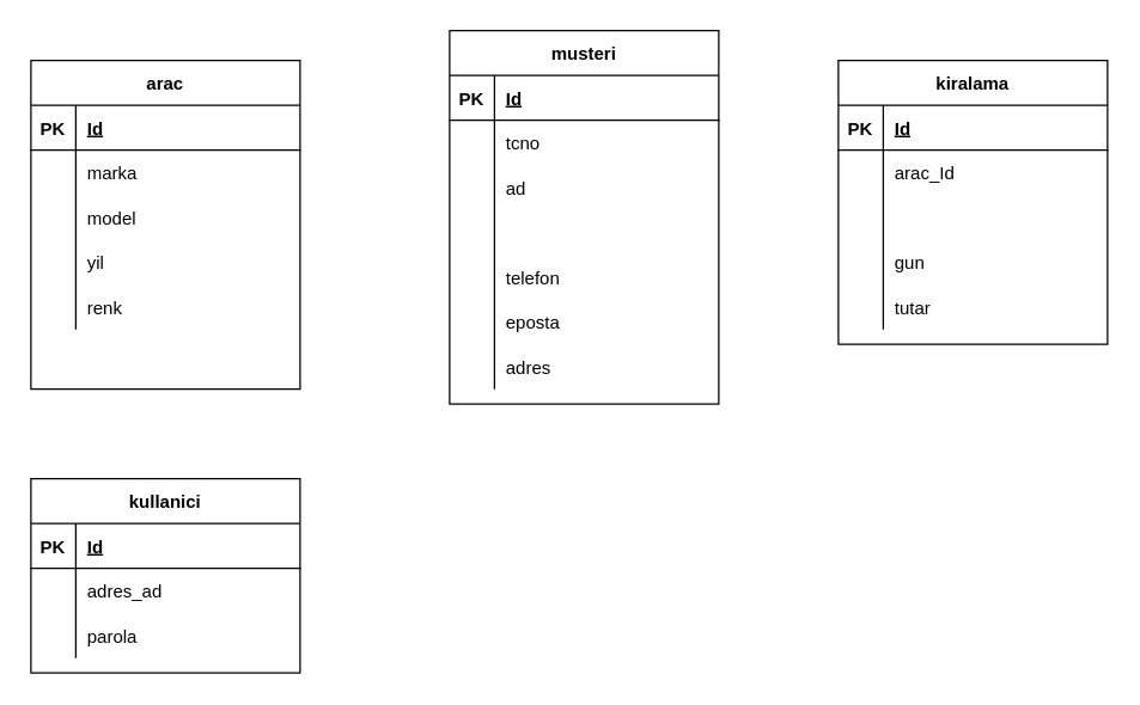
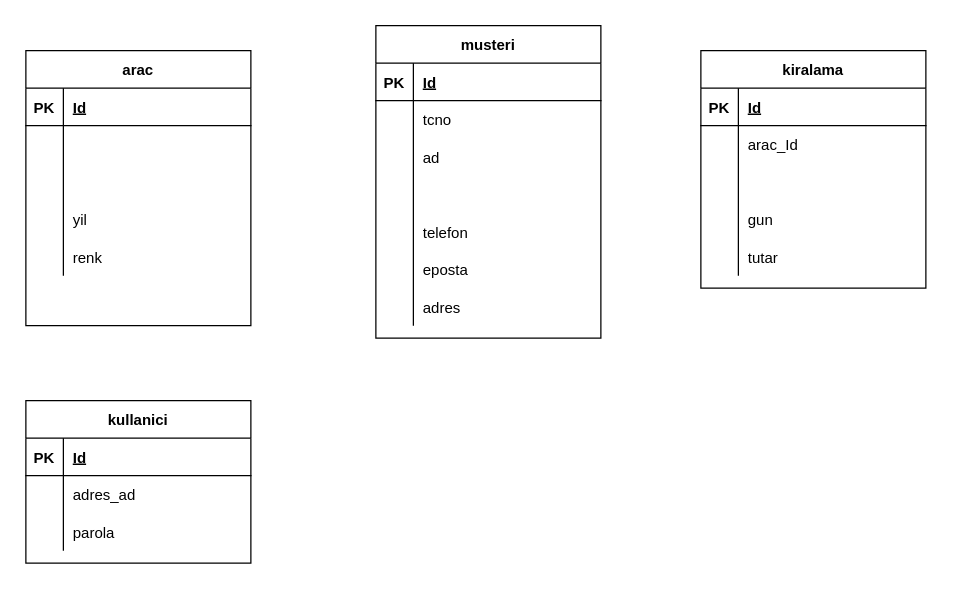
  <mxCell id="0" />
  <mxCell id="1" parent="0" />
  <mxCell id="2" value="arac" style="shape=table;startSize=30;container=1;collapsible=1;childLayout=tableLayout;fixedRows=1;rowLines=0;fontStyle=1;align=center;resizeLast=1;" vertex="1" parent="1"><mxGeometry x="20" y="40" width="180" height="220" as="geometry" /></mxCell>
  <mxCell id="3" value="" style="shape=partialRectangle;collapsible=0;dropTarget=0;pointerEvents=0;fillColor=none;top=0;left=0;bottom=1;right=0;points=[[0,0.5],[1,0.5]];portConstraint=eastwest;" vertex="1" parent="2"><mxGeometry y="30" width="180" height="30" as="geometry" /></mxCell>
  <mxCell id="4" value="PK" style="shape=partialRectangle;connectable=0;fillColor=none;top=0;left=0;bottom=0;right=0;fontStyle=1;overflow=hidden;" vertex="1" parent="3"><mxGeometry width="30" height="30" as="geometry" /></mxCell>
  <mxCell id="5" value="Id" style="shape=partialRectangle;connectable=0;fillColor=none;top=0;left=0;bottom=0;right=0;align=left;spacingLeft=6;fontStyle=5;overflow=hidden;" vertex="1" parent="3"><mxGeometry x="30" width="150" height="30" as="geometry" /></mxCell>
  <mxCell id="6" value="" style="shape=partialRectangle;collapsible=0;dropTarget=0;pointerEvents=0;fillColor=none;top=0;left=0;bottom=0;right=0;points=[[0,0.5],[1,0.5]];portConstraint=eastwest;" vertex="1" parent="2"><mxGeometry y="60" width="180" height="30" as="geometry" /></mxCell>
  <mxCell id="7" value="" style="shape=partialRectangle;connectable=0;fillColor=none;top=0;left=0;bottom=0;right=0;editable=1;overflow=hidden;" vertex="1" parent="6"><mxGeometry width="30" height="30" as="geometry" /></mxCell>
- <mxCell id="8" value="marka" style="shape=partialRectangle;connectable=0;fillColor=none;top=0;left=0;bottom=0;right=0;align=left;spacingLeft=6;overflow=hidden;" vertex="1" parent="6"><mxGeometry x="30" width="150" height="30" as="geometry" /></mxCell>
  <mxCell id="9" value="" style="shape=partialRectangle;collapsible=0;dropTarget=0;pointerEvents=0;fillColor=none;top=0;left=0;bottom=0;right=0;points=[[0,0.5],[1,0.5]];portConstraint=eastwest;" vertex="1" parent="2"><mxGeometry y="90" width="180" height="30" as="geometry" /></mxCell>
  <mxCell id="10" value="" style="shape=partialRectangle;connectable=0;fillColor=none;top=0;left=0;bottom=0;right=0;editable=1;overflow=hidden;" vertex="1" parent="9"><mxGeometry width="30" height="30" as="geometry" /></mxCell>
- <mxCell id="11" value="model" style="shape=partialRectangle;connectable=0;fillColor=none;top=0;left=0;bottom=0;right=0;align=left;spacingLeft=6;overflow=hidden;" vertex="1" parent="9"><mxGeometry x="30" width="150" height="30" as="geometry" /></mxCell>
  <mxCell id="12" value="" style="shape=partialRectangle;collapsible=0;dropTarget=0;pointerEvents=0;fillColor=none;top=0;left=0;bottom=0;right=0;points=[[0,0.5],[1,0.5]];portConstraint=eastwest;" vertex="1" parent="2"><mxGeometry y="120" width="180" height="30" as="geometry" /></mxCell>
  <mxCell id="13" value="" style="shape=partialRectangle;connectable=0;fillColor=none;top=0;left=0;bottom=0;right=0;editable=1;overflow=hidden;" vertex="1" parent="12"><mxGeometry width="30" height="30" as="geometry" /></mxCell>
  <mxCell id="14" value="yil" style="shape=partialRectangle;connectable=0;fillColor=none;top=0;left=0;bottom=0;right=0;align=left;spacingLeft=6;overflow=hidden;" vertex="1" parent="12"><mxGeometry x="30" width="150" height="30" as="geometry" /></mxCell>
  <mxCell id="15" value="" style="shape=partialRectangle;collapsible=0;dropTarget=0;pointerEvents=0;fillColor=none;top=0;left=0;bottom=0;right=0;points=[[0,0.5],[1,0.5]];portConstraint=eastwest;" vertex="1" parent="2"><mxGeometry y="150" width="180" height="30" as="geometry" /></mxCell>
  <mxCell id="16" value="" style="shape=partialRectangle;connectable=0;fillColor=none;top=0;left=0;bottom=0;right=0;editable=1;overflow=hidden;" vertex="1" parent="15"><mxGeometry width="30" height="30" as="geometry" /></mxCell>
  <mxCell id="17" value="renk" style="shape=partialRectangle;connectable=0;fillColor=none;top=0;left=0;bottom=0;right=0;align=left;spacingLeft=6;overflow=hidden;" vertex="1" parent="15"><mxGeometry x="30" width="150" height="30" as="geometry" /></mxCell>
  <mxCell id="18" value="" style="shape=partialRectangle;collapsible=0;dropTarget=0;pointerEvents=0;fillColor=none;top=0;left=0;bottom=0;right=0;points=[[0,0.5],[1,0.5]];portConstraint=eastwest;" vertex="1" parent="2"><mxGeometry y="180" width="180" height="30" as="geometry" /></mxCell>
  <mxCell id="19" value="" style="shape=partialRectangle;connectable=0;fillColor=none;top=0;left=0;bottom=0;right=0;editable=1;overflow=hidden;" vertex="1" parent="18"><mxGeometry width="30" height="30" as="geometry" /></mxCell>
  <mxCell id="20" value="musteri" style="shape=table;startSize=30;container=1;collapsible=1;childLayout=tableLayout;fixedRows=1;rowLines=0;fontStyle=1;align=center;resizeLast=1;" vertex="1" parent="1"><mxGeometry x="300" y="20" width="180" height="250" as="geometry" /></mxCell>
  <mxCell id="21" value="" style="shape=partialRectangle;collapsible=0;dropTarget=0;pointerEvents=0;fillColor=none;top=0;left=0;bottom=1;right=0;points=[[0,0.5],[1,0.5]];portConstraint=eastwest;" vertex="1" parent="20"><mxGeometry y="30" width="180" height="30" as="geometry" /></mxCell>
  <mxCell id="22" value="PK" style="shape=partialRectangle;connectable=0;fillColor=none;top=0;left=0;bottom=0;right=0;fontStyle=1;overflow=hidden;" vertex="1" parent="21"><mxGeometry width="30" height="30" as="geometry" /></mxCell>
  <mxCell id="23" value="Id" style="shape=partialRectangle;connectable=0;fillColor=none;top=0;left=0;bottom=0;right=0;align=left;spacingLeft=6;fontStyle=5;overflow=hidden;" vertex="1" parent="21"><mxGeometry x="30" width="150" height="30" as="geometry" /></mxCell>
  <mxCell id="24" value="" style="shape=partialRectangle;collapsible=0;dropTarget=0;pointerEvents=0;fillColor=none;top=0;left=0;bottom=0;right=0;points=[[0,0.5],[1,0.5]];portConstraint=eastwest;" vertex="1" parent="20"><mxGeometry y="60" width="180" height="30" as="geometry" /></mxCell>
  <mxCell id="25" value="" style="shape=partialRectangle;connectable=0;fillColor=none;top=0;left=0;bottom=0;right=0;editable=1;overflow=hidden;" vertex="1" parent="24"><mxGeometry width="30" height="30" as="geometry" /></mxCell>
  <mxCell id="26" value="tcno" style="shape=partialRectangle;connectable=0;fillColor=none;top=0;left=0;bottom=0;right=0;align=left;spacingLeft=6;overflow=hidden;" vertex="1" parent="24"><mxGeometry x="30" width="150" height="30" as="geometry" /></mxCell>
  <mxCell id="27" value="" style="shape=partialRectangle;collapsible=0;dropTarget=0;pointerEvents=0;fillColor=none;top=0;left=0;bottom=0;right=0;points=[[0,0.5],[1,0.5]];portConstraint=eastwest;" vertex="1" parent="20"><mxGeometry y="90" width="180" height="30" as="geometry" /></mxCell>
  <mxCell id="28" value="" style="shape=partialRectangle;connectable=0;fillColor=none;top=0;left=0;bottom=0;right=0;editable=1;overflow=hidden;" vertex="1" parent="27"><mxGeometry width="30" height="30" as="geometry" /></mxCell>
  <mxCell id="29" value="ad" style="shape=partialRectangle;connectable=0;fillColor=none;top=0;left=0;bottom=0;right=0;align=left;spacingLeft=6;overflow=hidden;" vertex="1" parent="27"><mxGeometry x="30" width="150" height="30" as="geometry" /></mxCell>
  <mxCell id="30" value="" style="shape=partialRectangle;collapsible=0;dropTarget=0;pointerEvents=0;fillColor=none;top=0;left=0;bottom=0;right=0;points=[[0,0.5],[1,0.5]];portConstraint=eastwest;" vertex="1" parent="20"><mxGeometry y="120" width="180" height="30" as="geometry" /></mxCell>
  <mxCell id="31" value="" style="shape=partialRectangle;connectable=0;fillColor=none;top=0;left=0;bottom=0;right=0;editable=1;overflow=hidden;" vertex="1" parent="30"><mxGeometry width="30" height="30" as="geometry" /></mxCell>
  <mxCell id="32" value="" style="shape=partialRectangle;collapsible=0;dropTarget=0;pointerEvents=0;fillColor=none;top=0;left=0;bottom=0;right=0;points=[[0,0.5],[1,0.5]];portConstraint=eastwest;" vertex="1" parent="20"><mxGeometry y="150" width="180" height="30" as="geometry" /></mxCell>
  <mxCell id="33" value="" style="shape=partialRectangle;connectable=0;fillColor=none;top=0;left=0;bottom=0;right=0;editable=1;overflow=hidden;" vertex="1" parent="32"><mxGeometry width="30" height="30" as="geometry" /></mxCell>
  <mxCell id="34" value="telefon" style="shape=partialRectangle;connectable=0;fillColor=none;top=0;left=0;bottom=0;right=0;align=left;spacingLeft=6;overflow=hidden;" vertex="1" parent="32"><mxGeometry x="30" width="150" height="30" as="geometry" /></mxCell>
  <mxCell id="35" value="" style="shape=partialRectangle;collapsible=0;dropTarget=0;pointerEvents=0;fillColor=none;top=0;left=0;bottom=0;right=0;points=[[0,0.5],[1,0.5]];portConstraint=eastwest;" vertex="1" parent="20"><mxGeometry y="180" width="180" height="30" as="geometry" /></mxCell>
  <mxCell id="36" value="" style="shape=partialRectangle;connectable=0;fillColor=none;top=0;left=0;bottom=0;right=0;editable=1;overflow=hidden;" vertex="1" parent="35"><mxGeometry width="30" height="30" as="geometry" /></mxCell>
  <mxCell id="37" value="eposta" style="shape=partialRectangle;connectable=0;fillColor=none;top=0;left=0;bottom=0;right=0;align=left;spacingLeft=6;overflow=hidden;" vertex="1" parent="35"><mxGeometry x="30" width="150" height="30" as="geometry" /></mxCell>
  <mxCell id="38" value="" style="shape=partialRectangle;collapsible=0;dropTarget=0;pointerEvents=0;fillColor=none;top=0;left=0;bottom=0;right=0;points=[[0,0.5],[1,0.5]];portConstraint=eastwest;" vertex="1" parent="20"><mxGeometry y="210" width="180" height="30" as="geometry" /></mxCell>
  <mxCell id="39" value="" style="shape=partialRectangle;connectable=0;fillColor=none;top=0;left=0;bottom=0;right=0;editable=1;overflow=hidden;" vertex="1" parent="38"><mxGeometry width="30" height="30" as="geometry" /></mxCell>
  <mxCell id="40" value="adres" style="shape=partialRectangle;connectable=0;fillColor=none;top=0;left=0;bottom=0;right=0;align=left;spacingLeft=6;overflow=hidden;" vertex="1" parent="38"><mxGeometry x="30" width="150" height="30" as="geometry" /></mxCell>
  <mxCell id="41" value="kiralama" style="shape=table;startSize=30;container=1;collapsible=1;childLayout=tableLayout;fixedRows=1;rowLines=0;fontStyle=1;align=center;resizeLast=1;" vertex="1" parent="1"><mxGeometry x="560" y="40" width="180" height="190" as="geometry" /></mxCell>
  <mxCell id="42" value="" style="shape=partialRectangle;collapsible=0;dropTarget=0;pointerEvents=0;fillColor=none;top=0;left=0;bottom=1;right=0;points=[[0,0.5],[1,0.5]];portConstraint=eastwest;" vertex="1" parent="41"><mxGeometry y="30" width="180" height="30" as="geometry" /></mxCell>
  <mxCell id="43" value="PK" style="shape=partialRectangle;connectable=0;fillColor=none;top=0;left=0;bottom=0;right=0;fontStyle=1;overflow=hidden;" vertex="1" parent="42"><mxGeometry width="30" height="30" as="geometry" /></mxCell>
  <mxCell id="44" value="Id" style="shape=partialRectangle;connectable=0;fillColor=none;top=0;left=0;bottom=0;right=0;align=left;spacingLeft=6;fontStyle=5;overflow=hidden;" vertex="1" parent="42"><mxGeometry x="30" width="150" height="30" as="geometry" /></mxCell>
  <mxCell id="45" value="" style="shape=partialRectangle;collapsible=0;dropTarget=0;pointerEvents=0;fillColor=none;top=0;left=0;bottom=0;right=0;points=[[0,0.5],[1,0.5]];portConstraint=eastwest;" vertex="1" parent="41"><mxGeometry y="60" width="180" height="30" as="geometry" /></mxCell>
  <mxCell id="46" value="" style="shape=partialRectangle;connectable=0;fillColor=none;top=0;left=0;bottom=0;right=0;editable=1;overflow=hidden;" vertex="1" parent="45"><mxGeometry width="30" height="30" as="geometry" /></mxCell>
  <mxCell id="47" value="arac_Id" style="shape=partialRectangle;connectable=0;fillColor=none;top=0;left=0;bottom=0;right=0;align=left;spacingLeft=6;overflow=hidden;" vertex="1" parent="45"><mxGeometry x="30" width="150" height="30" as="geometry" /></mxCell>
  <mxCell id="48" value="" style="shape=partialRectangle;collapsible=0;dropTarget=0;pointerEvents=0;fillColor=none;top=0;left=0;bottom=0;right=0;points=[[0,0.5],[1,0.5]];portConstraint=eastwest;" vertex="1" parent="41"><mxGeometry y="90" width="180" height="30" as="geometry" /></mxCell>
  <mxCell id="49" value="" style="shape=partialRectangle;connectable=0;fillColor=none;top=0;left=0;bottom=0;right=0;editable=1;overflow=hidden;" vertex="1" parent="48"><mxGeometry width="30" height="30" as="geometry" /></mxCell>
  <mxCell id="50" value="" style="shape=partialRectangle;collapsible=0;dropTarget=0;pointerEvents=0;fillColor=none;top=0;left=0;bottom=0;right=0;points=[[0,0.5],[1,0.5]];portConstraint=eastwest;" vertex="1" parent="41"><mxGeometry y="120" width="180" height="30" as="geometry" /></mxCell>
  <mxCell id="51" value="" style="shape=partialRectangle;connectable=0;fillColor=none;top=0;left=0;bottom=0;right=0;editable=1;overflow=hidden;" vertex="1" parent="50"><mxGeometry width="30" height="30" as="geometry" /></mxCell>
  <mxCell id="52" value="gun" style="shape=partialRectangle;connectable=0;fillColor=none;top=0;left=0;bottom=0;right=0;align=left;spacingLeft=6;overflow=hidden;" vertex="1" parent="50"><mxGeometry x="30" width="150" height="30" as="geometry" /></mxCell>
  <mxCell id="53" value="" style="shape=partialRectangle;collapsible=0;dropTarget=0;pointerEvents=0;fillColor=none;top=0;left=0;bottom=0;right=0;points=[[0,0.5],[1,0.5]];portConstraint=eastwest;" vertex="1" parent="41"><mxGeometry y="150" width="180" height="30" as="geometry" /></mxCell>
  <mxCell id="54" value="" style="shape=partialRectangle;connectable=0;fillColor=none;top=0;left=0;bottom=0;right=0;editable=1;overflow=hidden;" vertex="1" parent="53"><mxGeometry width="30" height="30" as="geometry" /></mxCell>
  <mxCell id="55" value="tutar" style="shape=partialRectangle;connectable=0;fillColor=none;top=0;left=0;bottom=0;right=0;align=left;spacingLeft=6;overflow=hidden;" vertex="1" parent="53"><mxGeometry x="30" width="150" height="30" as="geometry" /></mxCell>
  <mxCell id="56" value="kullanici" style="shape=table;startSize=30;container=1;collapsible=1;childLayout=tableLayout;fixedRows=1;rowLines=0;fontStyle=1;align=center;resizeLast=1;" vertex="1" parent="1"><mxGeometry x="20" y="320" width="180" height="130" as="geometry" /></mxCell>
  <mxCell id="57" value="" style="shape=partialRectangle;collapsible=0;dropTarget=0;pointerEvents=0;fillColor=none;top=0;left=0;bottom=1;right=0;points=[[0,0.5],[1,0.5]];portConstraint=eastwest;" vertex="1" parent="56"><mxGeometry y="30" width="180" height="30" as="geometry" /></mxCell>
  <mxCell id="58" value="PK" style="shape=partialRectangle;connectable=0;fillColor=none;top=0;left=0;bottom=0;right=0;fontStyle=1;overflow=hidden;" vertex="1" parent="57"><mxGeometry width="30" height="30" as="geometry" /></mxCell>
  <mxCell id="59" value="Id" style="shape=partialRectangle;connectable=0;fillColor=none;top=0;left=0;bottom=0;right=0;align=left;spacingLeft=6;fontStyle=5;overflow=hidden;" vertex="1" parent="57"><mxGeometry x="30" width="150" height="30" as="geometry" /></mxCell>
  <mxCell id="60" value="" style="shape=partialRectangle;collapsible=0;dropTarget=0;pointerEvents=0;fillColor=none;top=0;left=0;bottom=0;right=0;points=[[0,0.5],[1,0.5]];portConstraint=eastwest;" vertex="1" parent="56"><mxGeometry y="60" width="180" height="30" as="geometry" /></mxCell>
  <mxCell id="61" value="" style="shape=partialRectangle;connectable=0;fillColor=none;top=0;left=0;bottom=0;right=0;editable=1;overflow=hidden;" vertex="1" parent="60"><mxGeometry width="30" height="30" as="geometry" /></mxCell>
  <mxCell id="62" value="adres_ad" style="shape=partialRectangle;connectable=0;fillColor=none;top=0;left=0;bottom=0;right=0;align=left;spacingLeft=6;overflow=hidden;" vertex="1" parent="60"><mxGeometry x="30" width="150" height="30" as="geometry" /></mxCell>
  <mxCell id="63" value="" style="shape=partialRectangle;collapsible=0;dropTarget=0;pointerEvents=0;fillColor=none;top=0;left=0;bottom=0;right=0;points=[[0,0.5],[1,0.5]];portConstraint=eastwest;" vertex="1" parent="56"><mxGeometry y="90" width="180" height="30" as="geometry" /></mxCell>
  <mxCell id="64" value="" style="shape=partialRectangle;connectable=0;fillColor=none;top=0;left=0;bottom=0;right=0;editable=1;overflow=hidden;" vertex="1" parent="63"><mxGeometry width="30" height="30" as="geometry" /></mxCell>
  <mxCell id="65" value="parola" style="shape=partialRectangle;connectable=0;fillColor=none;top=0;left=0;bottom=0;right=0;align=left;spacingLeft=6;overflow=hidden;" vertex="1" parent="63"><mxGeometry x="30" width="150" height="30" as="geometry" /></mxCell>
